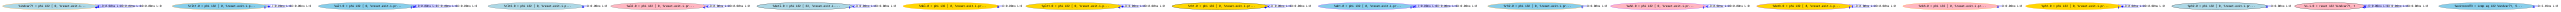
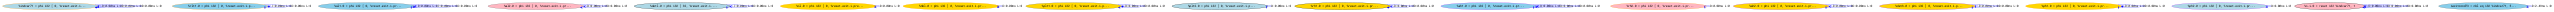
  digraph {
    fontname="Roboto Mono"
    node [color=darkorange fillcolor=gold fontname="Roboto Mono" style=filled]
    edge [arrowhead=vee color=blue fontname="Roboto Mono"]
    n1 [fillcolor=lightblue label="  %indvar71 = phi i32 [ 0, %reset.exit.i..."]
    n2 [fillcolor=skyblue label="  %rlt1.0 = phi i32 [ 0, %reset.exit.i.p..."]
    n3 [color=gray40 fillcolor=skyblue label="  %al1.0 = phi i32 [ 0, %reset.exit.i.pr..."]
-   n4 [color=gray40 fillcolor=lightblue label="  %rlt2.0 = phi i32 [ 0, %reset.exit.i.p..."]
    n5 [color=gray40 fillcolor=lightpink label="  %al2.0 = phi i32 [ 0, %reset.exit.i.pr..."]
    n6 [color=black fillcolor=lightblue label="  %detl.0 = phi i32 [ 32, %reset.exit.i...."]
+   n7 [label="  %il.0 = phi i32 [ 0, %reset.exit.i.pre..."]
    n8 [label="  %nbl.0 = phi i32 [ 0, %reset.exit.i.pr..."]
    n9 [color=gray40 label="  %plt1.0 = phi i32 [ 0, %reset.exit.i.p..."]
+   n10 [color=black fillcolor=lightblue label="  %plt2.0 = phi i32 [ 0, %reset.exit.i.p..."]
    n11 [color=black label="  %rh1.0 = phi i32 [ 0, %reset.exit.i.pr..."]
    n12 [color=purple fillcolor=skyblue label="  %ah1.0 = phi i32 [ 0, %reset.exit.i.pr..."]
-   n13 [fillcolor=skyblue label="  %rh2.0 = phi i32 [ 0, %reset.exit.i.pr..."]
-   n14 [color=purple fillcolor=lightpink label="  %ah2.0 = phi i32 [ 0, %reset.exit.i.pr..."]
+   n13 [fillcolor=lightpink label="  %rh2.0 = phi i32 [ 0, %reset.exit.i.pr..."]
+   n14 [color=purple label="  %ah2.0 = phi i32 [ 0, %reset.exit.i.pr..."]
    n15 [color=purple label="  %deth.0 = phi i32 [ 8, %reset.exit.i.p..."]
-   n16 [fillcolor=lightpink label="  %nbh.0 = phi i32 [ 0, %reset.exit.i.pr..."]
    n17 [label="  %ph1.0 = phi i32 [ 0, %reset.exit.i.pr..."]
-   n18 [color=black fillcolor=lightblue label="  %ph2.0 = phi i32 [ 0, %reset.exit.i.pr..."]
+   n18 [color=purple fillcolor=lightblue label="  %ph2.0 = phi i32 [ 0, %reset.exit.i.pr..."]
    n19 [color=black fillcolor=lightpink label="%i.i.0 = reset i32 %indvar71, 1"]
-   n20 [color=gray40 fillcolor=skyblue label="  %exitcond73 = icmp eq i32 %indvar71, 5..."]
+   n20 [color=gray40 fillcolor=skyblue label="%exitcond73 = nbl eq i32 %indvar71, 5..."]
    n1 -> n1 [arrowhead=tee label="D:0.00ns L:0"]
    n1 -> n1 [label="D:0.00ns L:0"]
    n1 -> n1 [arrowhead=diamond label="D:0.00ns L:0"]
    n2 -> n2 [arrowhead=diamond label="D:0.00ns L:0"]
    n2 -> n2 [arrowhead=tee label="D:0.00ns L:0"]
    n3 -> n3 [label="D:0.00ns L:0"]
    n3 -> n3 [arrowhead=diamond label="D:0.00ns L:0"]
    n3 -> n3 [arrowhead=tee label="D:0.00ns L:0"]
-   n4 -> n4 [arrowhead=diamond label="D:0.00ns L:0"]
    n5 -> n5 [label="D:0.00ns L:0"]
    n5 -> n5 [label="D:0.00ns L:0"]
    n6 -> n6 [label="D:0.00ns L:0"]
    n6 -> n6 [arrowhead=tee label="D:0.00ns L:0"]
+   n7 -> n7 [label="D:0.00ns L:0"]
    n8 -> n8 [arrowhead=diamond label="D:0.00ns L:0"]
    n9 -> n9 [arrowhead=diamond label="D:0.00ns L:0"]
    n9 -> n9 [label="D:0.00ns L:0"]
+   n10 -> n10 [arrowhead=tee label="D:0.00ns L:0"]
    n11 -> n11 [label="D:0.00ns L:0"]
    n11 -> n11 [arrowhead=diamond label="D:0.00ns L:0"]
    n12 -> n12 [label="D:0.00ns L:0"]
    n12 -> n12 [label="D:0.00ns L:0"]
    n12 -> n12 [arrowhead=tee label="D:0.00ns L:0"]
    n13 -> n13 [arrowhead=tee label="D:0.00ns L:0"]
    n14 -> n14 [label="D:0.00ns L:0"]
    n14 -> n14 [arrowhead=tee label="D:0.00ns L:0"]
    n15 -> n15 [arrowhead=tee label="D:0.00ns L:0"]
    n15 -> n15 [arrowhead=tee label="D:0.00ns L:0"]
-   n16 -> n16 [label="D:0.00ns L:0"]
    n17 -> n17 [arrowhead=diamond label="D:0.00ns L:0"]
    n17 -> n17 [arrowhead=tee label="D:0.00ns L:0"]
    n18 -> n18 [label="D:0.00ns L:0"]
    n19 -> n19 [arrowhead=tee label="D:0.00ns L:0"]
    n19 -> n19 [label="D:0.00ns L:0"]
    n19 -> n19 [label="D:0.00ns L:0"]
    n20 -> n20 [label="D:2.49ns L:0"]
  }
